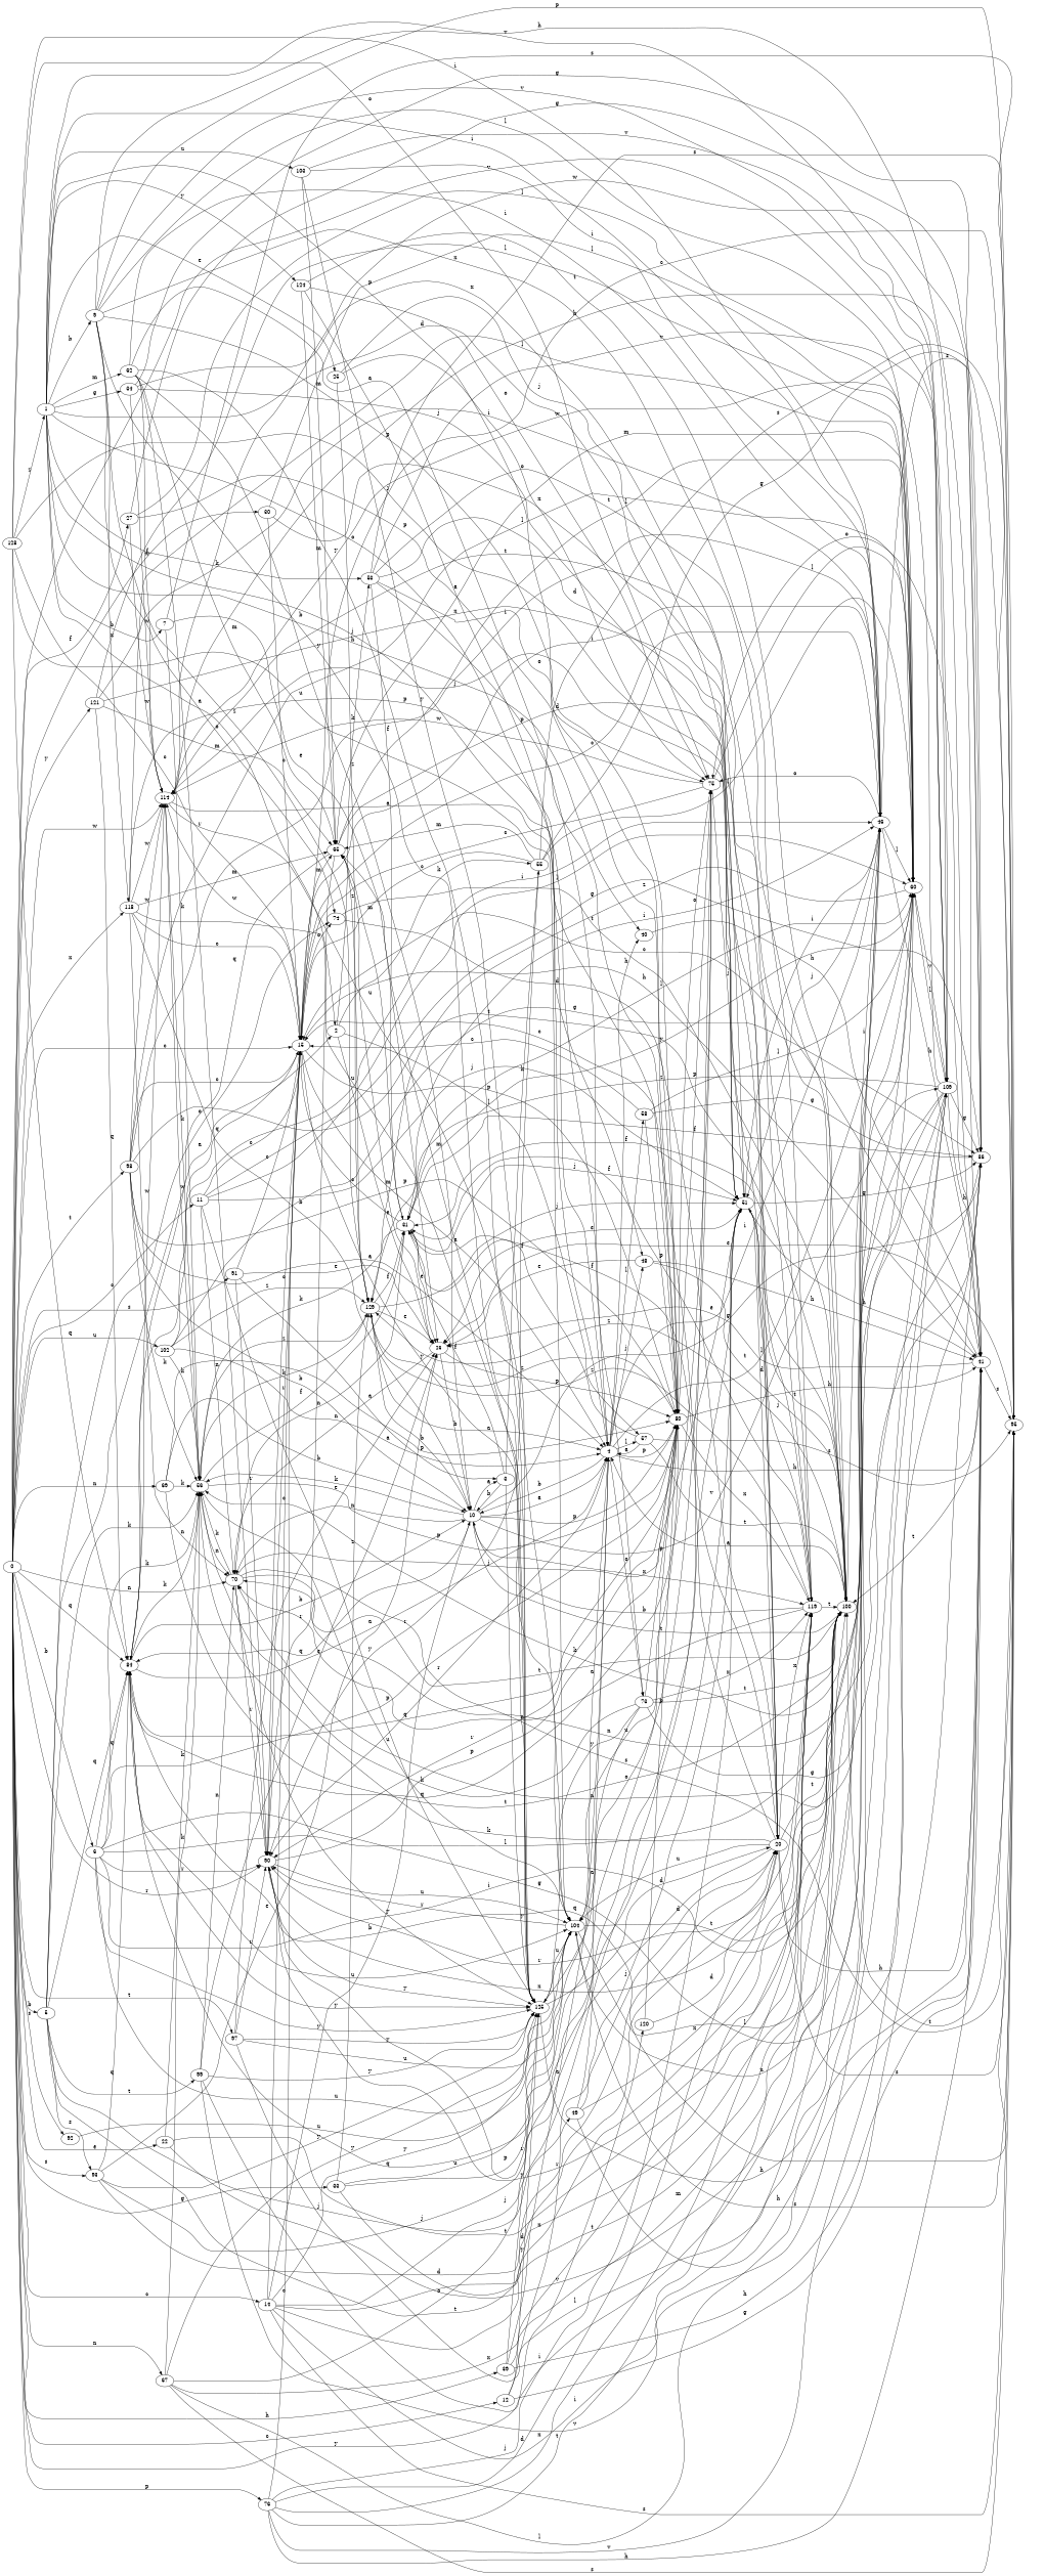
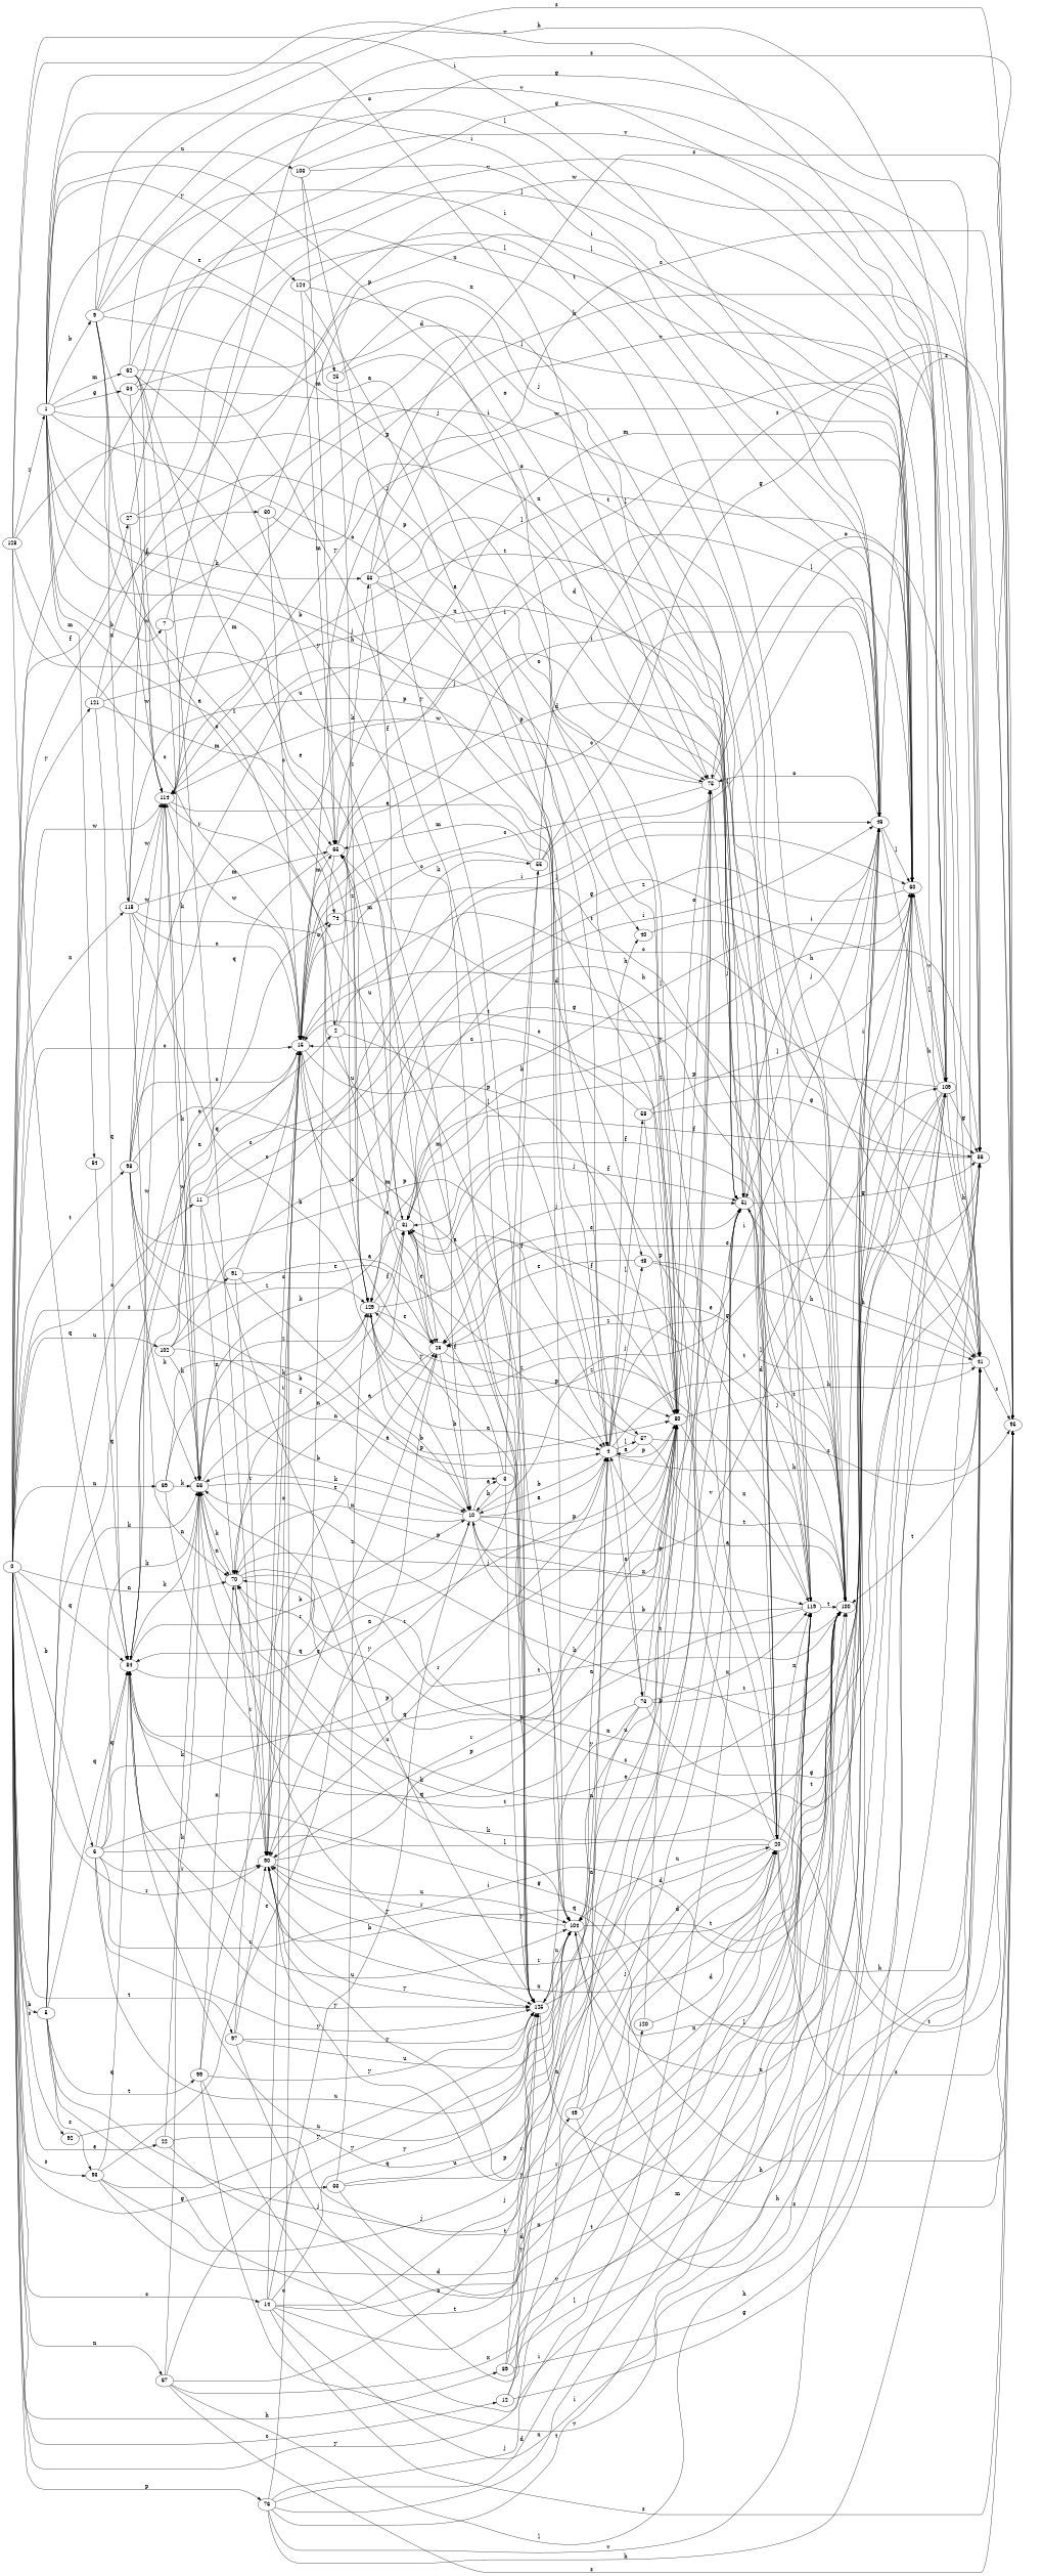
  strict digraph {
    rankdir=LR
    0
    5
    6
    11
    12
    14
    15
    22
    27
    30
    33
    39
    67
    69
    70
    76
    84
    90
    91
    92
    93
    97
    98
    102
    109
    114
    118
    120
    121
    2
    49
    56
    74
    99
    100
    46
    80
    125
    60
    36
    104
    51
    20
    10
    95
    119
    4
    41
    65
    129
    75
    26
    3
    1
    7
    9
    25
    34
    40
    48
    53
    62
+   64
    73
    103
    124
    55
    57
    31
    128
    58
    0 -> 5 [label=b]
    0 -> 6 [label=b]
    0 -> 11 [label=c]
    0 -> 12 [label=c]
    0 -> 14 [label=c]
    0 -> 15 [label=c]
    0 -> 22 [label=e]
    0 -> 27 [label=f]
    0 -> 30 [label=f]
    0 -> 33 [label=g]
    0 -> 39 [label=h]
    0 -> 67 [label=n]
    0 -> 69 [label=n]
    0 -> 70 [label=n]
    0 -> 76 [label=p]
    0 -> 84 [label=q]
    0 -> 90 [label=r]
    0 -> 91 [label=s]
    0 -> 92 [label=s]
    0 -> 93 [label=s]
    0 -> 97 [label=t]
    0 -> 98 [label=t]
    0 -> 102 [label=u]
    0 -> 109 [label=v]
    0 -> 114 [label=w]
    0 -> 118 [label=x]
    0 -> 120 [label=y]
    0 -> 121 [label=y]
    5 -> 84 [label=q]
    5 -> 93 [label=s]
    5 -> 2 [label=a]
    5 -> 49 [label=j]
    5 -> 56 [label=k]
    5 -> 74 [label=o]
    5 -> 99 [label=t]
    5 -> 100 [label=t]
    6 -> 84 [label=q]
    6 -> 90 [label=r]
    6 -> 56 [label=k]
    6 -> 46 [label=i]
    6 -> 80 [label=p]
    6 -> 125 [label=y]
    6 -> 60 [label=l]
    6 -> 36 [label=g]
    6 -> 104 [label=u]
    11 -> 15 [label=c]
    11 -> 70 [label=n]
    11 -> 125 [label=y]
    11 -> 60 [label=l]
    11 -> 36 [label=g]
-   11 -> 51 [label=j]
    12 -> 125 [label=y]
    12 -> 36 [label=g]
    12 -> 51 [label=j]
    14 -> 15 [label=c]
    14 -> 46 [label=i]
    14 -> 125 [label=y]
    14 -> 51 [label=j]
    14 -> 20 [label=d]
    14 -> 10 [label=b]
    14 -> 95 [label=s]
    14 -> 119 [label=x]
    15 -> 84 [label=q]
    15 -> 90 [label=r]
    15 -> 114 [label=w]
    15 -> 74 [label=o]
    15 -> 46 [label=i]
    15 -> 80 [label=p]
    15 -> 125 [label=y]
    15 -> 4 [label=a]
    15 -> 41 [label=h]
    15 -> 65 [label=m]
    22 -> 109 [label=v]
    22 -> 56 [label=k]
    22 -> 100 [label=t]
    27 -> 114 [label=w]
    27 -> 80 [label=p]
    27 -> 60 [label=l]
    27 -> 36 [label=g]
    30 -> 15 [label=c]
    30 -> 60 [label=l]
    30 -> 119 [label=x]
    33 -> 100 [label=t]
    33 -> 80 [label=p]
    33 -> 104 [label=u]
    33 -> 129 [label=z]
    39 -> 100 [label=m]
    39 -> 125 [label=y]
    39 -> 4 [label=a]
    39 -> 41 [label=h]
    67 -> 56 [label=k]
    67 -> 125 [label=y]
    67 -> 60 [label=l]
    67 -> 95 [label=s]
    67 -> 119 [label=x]
    67 -> 75 [label=o]
    69 -> 56 [label=k]
    69 -> 100 [label=t]
    69 -> 80 [label=p]
    69 -> 10 [label=b]
    70 -> 90 [label=r]
    70 -> 56 [label=k]
    70 -> 100 [label=t]
    70 -> 125 [label=y]
    70 -> 51 [label=j]
    70 -> 95 [label=s]
    76 -> 15 [label=c]
    76 -> 109 [label=v]
    76 -> 100 [label=t]
    76 -> 51 [label=j]
    76 -> 20 [label=d]
    76 -> 119 [label=x]
    76 -> 41 [label=h]
    84 -> 114 [label=w]
    84 -> 56 [label=k]
    84 -> 125 [label=y]
    84 -> 104 [label=u]
    84 -> 10 [label=b]
    84 -> 4 [label=a]
    90 -> 15 [label=c]
    90 -> 80 [label=p]
    90 -> 125 [label=y]
    90 -> 104 [label=u]
    90 -> 119 [label=x]
    91 -> 15 [label=c]
    91 -> 90 [label=r]
    91 -> 26 [label=e]
    91 -> 3 [label=a]
    92 -> 104 [label=u]
    93 -> 84 [label=q]
    93 -> 125 [label=y]
    93 -> 51 [label=j]
    93 -> 20 [label=d]
    93 -> 26 [label=e]
    97 -> 90 [label=r]
    97 -> 125 [label=y]
    97 -> 60 [label=l]
    97 -> 104 [label=u]
    97 -> 26 [label=e]
    98 -> 15 [label=c]
    98 -> 114 [label=w]
    98 -> 56 [label=k]
    98 -> 100 [label=t]
    98 -> 46 [label=i]
    98 -> 80 [label=p]
    98 -> 60 [label=l]
    98 -> 10 [label=b]
    98 -> 4 [label=a]
    102 -> 56 [label=k]
    102 -> 46 [label=i]
    102 -> 36 [label=g]
    102 -> 4 [label=a]
    102 -> 129 [label=z]
    109 -> 70 [label=n]
    109 -> 114 [label=w]
    109 -> 56 [label=k]
    109 -> 60 [label=l]
    109 -> 36 [label=g]
    109 -> 104 [label=u]
    109 -> 41 [label=h]
    109 -> 129 [label=z]
    114 -> 56 [label=k]
    114 -> 100 [label=t]
    114 -> 104 [label=u]
    114 -> 51 [label=j]
    114 -> 4 [label=a]
    114 -> 41 [label=h]
    118 -> 15 [label=c]
    118 -> 70 [label=n]
    118 -> 114 [label=w]
    118 -> 80 [label=p]
    118 -> 60 [label=l]
    118 -> 104 [label=u]
    118 -> 10 [label=b]
    118 -> 65 [label=m]
    120 -> 80 [label=p]
    120 -> 20 [label=d]
    121 -> 84 [label=q]
    121 -> 46 [label=i]
    121 -> 60 [label=l]
    121 -> 119 [label=x]
    121 -> 65 [label=m]
    2 -> 26 [label=e]
    2 -> 53 [label=k]
    2 -> 55 [label=k]
    2 -> 57 [label=l]
    49 -> 20 [label=d]
    49 -> 119 [label=x]
    49 -> 4 [label=a]
    49 -> 41 [label=h]
    56 -> 70 [label=n]
    56 -> 114 [label=w]
    56 -> 80 [label=p]
    56 -> 104 [label=u]
    56 -> 129 [label=z]
    56 -> 31 [label=f]
    74 -> 100 [label=t]
    74 -> 20 [label=d]
    99 -> 70 [label=n]
    99 -> 109 [label=v]
    99 -> 46 [label=i]
    99 -> 125 [label=y]
    99 -> 26 [label=e]
    100 -> 90 [label=r]
    100 -> 46 [label=i]
    100 -> 4 [label=a]
    100 -> 129 [label=z]
    100 -> 31 [label=f]
    46 -> 15 [label=c]
    46 -> 60 [label=l]
    46 -> 51 [label=j]
    46 -> 95 [label=s]
    46 -> 41 [label=h]
    46 -> 75 [label=o]
    80 -> 84 [label=q]
    80 -> 90 [label=r]
    80 -> 104 [label=u]
    80 -> 119 [label=x]
    80 -> 41 [label=h]
    80 -> 129 [label=z]
    80 -> 75 [label=o]
    125 -> 104 [label=u]
    125 -> 20 [label=d]
    125 -> 41 [label=h]
    125 -> 65 [label=m]
    125 -> 75 [label=o]
    60 -> 109 [label=v]
    60 -> 65 [label=m]
    60 -> 129 [label=z]
    60 -> 31 [label=y]
    36 -> 70 [label=n]
    36 -> 114 [label=w]
    36 -> 31 [label=f]
    104 -> 90 [label=r]
    104 -> 100 [label=t]
    104 -> 60 [label=l]
    104 -> 95 [label=s]
    104 -> 4 [label=a]
    51 -> 100 [label=t]
    51 -> 46 [label=i]
    51 -> 36 [label=g]
    51 -> 20 [label=d]
    51 -> 41 [label=h]
    51 -> 26 [label=e]
    20 -> 15 [label=c]
    20 -> 90 [label=r]
    20 -> 56 [label=k]
    20 -> 100 [label=t]
    20 -> 104 [label=u]
    20 -> 95 [label=s]
    20 -> 119 [label=x]
    20 -> 41 [label=h]
    20 -> 31 [label=f]
    10 -> 70 [label=n]
    10 -> 84 [label=q]
    10 -> 109 [label=v]
    10 -> 56 [label=k]
    10 -> 100 [label=t]
    10 -> 80 [label=p]
    10 -> 36 [label=g]
    10 -> 119 [label=x]
    10 -> 4 [label=a]
    10 -> 3 [label=a]
    95 -> 15 [label=c]
    95 -> 84 [label=q]
    95 -> 100 [label=t]
    95 -> 26 [label=e]
    119 -> 70 [label=n]
    119 -> 90 [label=r]
    119 -> 100 [label=t]
    119 -> 51 [label=j]
    119 -> 10 [label=b]
    119 -> 129 [label=z]
    119 -> 31 [label=f]
    4 -> 90 [label=r]
    4 -> 46 [label=i]
    4 -> 80 [label=p]
    4 -> 60 [label=l]
    4 -> 10 [label=b]
    4 -> 41 [label=h]
    4 -> 40 [label=h]
    4 -> 48 [label=j]
    4 -> 73 [label=o]
    4 -> 57 [label=l]
    4 -> 58 [label=l]
    41 -> 15 [label=c]
    41 -> 100 [label=t]
    41 -> 95 [label=s]
    41 -> 75 [label=o]
    41 -> 26 [label=e]
    65 -> 84 [label=q]
    65 -> 90 [label=r]
    65 -> 60 [label=l]
    65 -> 20 [label=d]
    65 -> 129 [label=z]
    129 -> 56 [label=k]
    129 -> 51 [label=j]
    129 -> 10 [label=b]
    129 -> 4 [label=a]
    129 -> 26 [label=e]
    129 -> 31 [label=f]
    75 -> 15 [label=c]
    75 -> 84 [label=q]
    75 -> 114 [label=w]
    75 -> 80 [label=p]
    75 -> 60 [label=l]
    75 -> 51 [label=j]
    26 -> 70 [label=n]
    26 -> 80 [label=p]
    26 -> 10 [label=b]
    26 -> 65 [label=m]
    3 -> 125 [label=y]
    3 -> 10 [label=b]
    3 -> 55 [label=k]
    3 -> 31 [label=f]
    1 -> 109 [label=v]
    1 -> 2 [label=a]
    1 -> 46 [label=i]
    1 -> 80 [label=p]
    1 -> 20 [label=d]
    1 -> 7 [label=b]
    1 -> 9 [label=b]
    1 -> 25 [label=e]
    1 -> 34 [label=g]
    1 -> 40 [label=h]
    1 -> 48 [label=j]
    1 -> 53 [label=k]
    1 -> 62 [label=m]
+   1 -> 64 [label=m]
    1 -> 73 [label=o]
    1 -> 103 [label=u]
    1 -> 124 [label=y]
    7 -> 56 [label=k]
    7 -> 95 [label=s]
    7 -> 26 [label=e]
    9 -> 109 [label=v]
    9 -> 118 [label=x]
    9 -> 74 [label=o]
    9 -> 80 [label=p]
    9 -> 125 [label=y]
    9 -> 60 [label=l]
-   9 -> 95 [label=p]
+   9 -> 95 [label=s]
    9 -> 119 [label=x]
    9 -> 41 [label=h]
    9 -> 129 [label=z]
    25 -> 51 [label=j]
    25 -> 129 [label=z]
    25 -> 75 [label=o]
    34 -> 114 [label=w]
    34 -> 36 [label=g]
    34 -> 51 [label=j]
    34 -> 119 [label=x]
    40 -> 41 [label=h]
    48 -> 100 [label=t]
    48 -> 41 [label=h]
    48 -> 26 [label=e]
    53 -> 109 [label=v]
    53 -> 100 [label=t]
    53 -> 80 [label=p]
    53 -> 20 [label=d]
    53 -> 95 [label=s]
    53 -> 75 [label=o]
    53 -> 31 [label=f]
    62 -> 90 [label=r]
    62 -> 114 [label=w]
    62 -> 46 [label=i]
    62 -> 125 [label=y]
    62 -> 10 [label=b]
    62 -> 4 [label=a]
    62 -> 65 [label=m]
+   64 -> 84 [label=q]
    73 -> 84 [label=q]
    73 -> 56 [label=k]
    73 -> 100 [label=t]
    73 -> 80 [label=p]
    73 -> 125 [label=y]
    73 -> 36 [label=g]
    73 -> 119 [label=x]
    103 -> 109 [label=v]
    103 -> 46 [label=i]
    103 -> 125 [label=y]
    103 -> 65 [label=m]
    124 -> 100 [label=t]
    124 -> 4 [label=a]
    124 -> 65 [label=m]
    124 -> 75 [label=o]
    55 -> 15 [label=c]
    55 -> 90 [label=r]
    55 -> 60 [label=l]
    55 -> 36 [label=g]
    55 -> 95 [label=s]
    55 -> 65 [label=m]
    57 -> 100 [label=t]
    57 -> 95 [label=s]
    57 -> 4 [label=a]
    57 -> 31 [label=f]
    31 -> 15 [label=c]
    31 -> 70 [label=n]
    31 -> 56 [label=k]
    31 -> 46 [label=i]
    31 -> 60 [label=l]
    31 -> 51 [label=j]
    31 -> 65 [label=m]
    31 -> 26 [label=e]
    128 -> 15 [label=c]
    128 -> 84 [label=q]
    128 -> 46 [label=i]
    128 -> 104 [label=u]
    128 -> 51 [label=j]
    128 -> 75 [label=o]
    128 -> 1 [label=z]
    58 -> 15 [label=c]
    58 -> 80 [label=p]
    58 -> 60 [label=l]
    58 -> 36 [label=g]
  }
